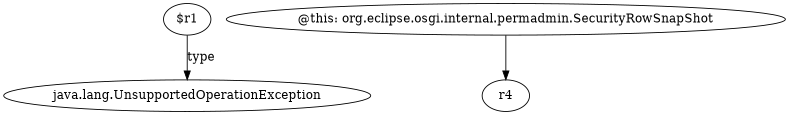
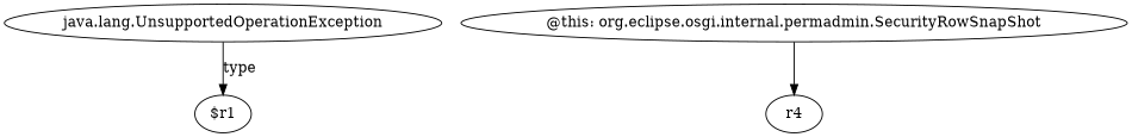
  digraph {
    n1 [label="java.lang.UnsupportedOperationException"]
    n2 [label="$r1"]
    n3 [label="@this: org.eclipse.osgi.internal.permadmin.SecurityRowSnapShot"]
    n4 [label=r4]
-   n2 -> n1 [label=type]
+   n1 -> n2 [label=type]
    n3 -> n4
  }
